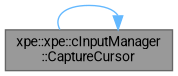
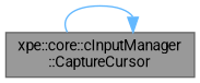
  digraph {
    rankdir=RL
    fontname=Roboto
-   n1 [color=gray40 fillcolor=grey60 fontcolor=black fontname=Roboto fontsize=10 height=0.2 label="xpe::xpe::cInputManager\l::CaptureCursor" shape=box style=filled width=0.4]
+   n1 [color=gray40 fillcolor=grey60 fontcolor=black fontname=Roboto fontsize=10 height=0.2 label="xpe::core::cInputManager\l::CaptureCursor" shape=box style=filled width=0.4]
    n1 -> n1 [color=steelblue1 dir=back fontname=Roboto fontsize=10 labelfontname=Helvetica labelfontsize=10 style=solid]
  }
